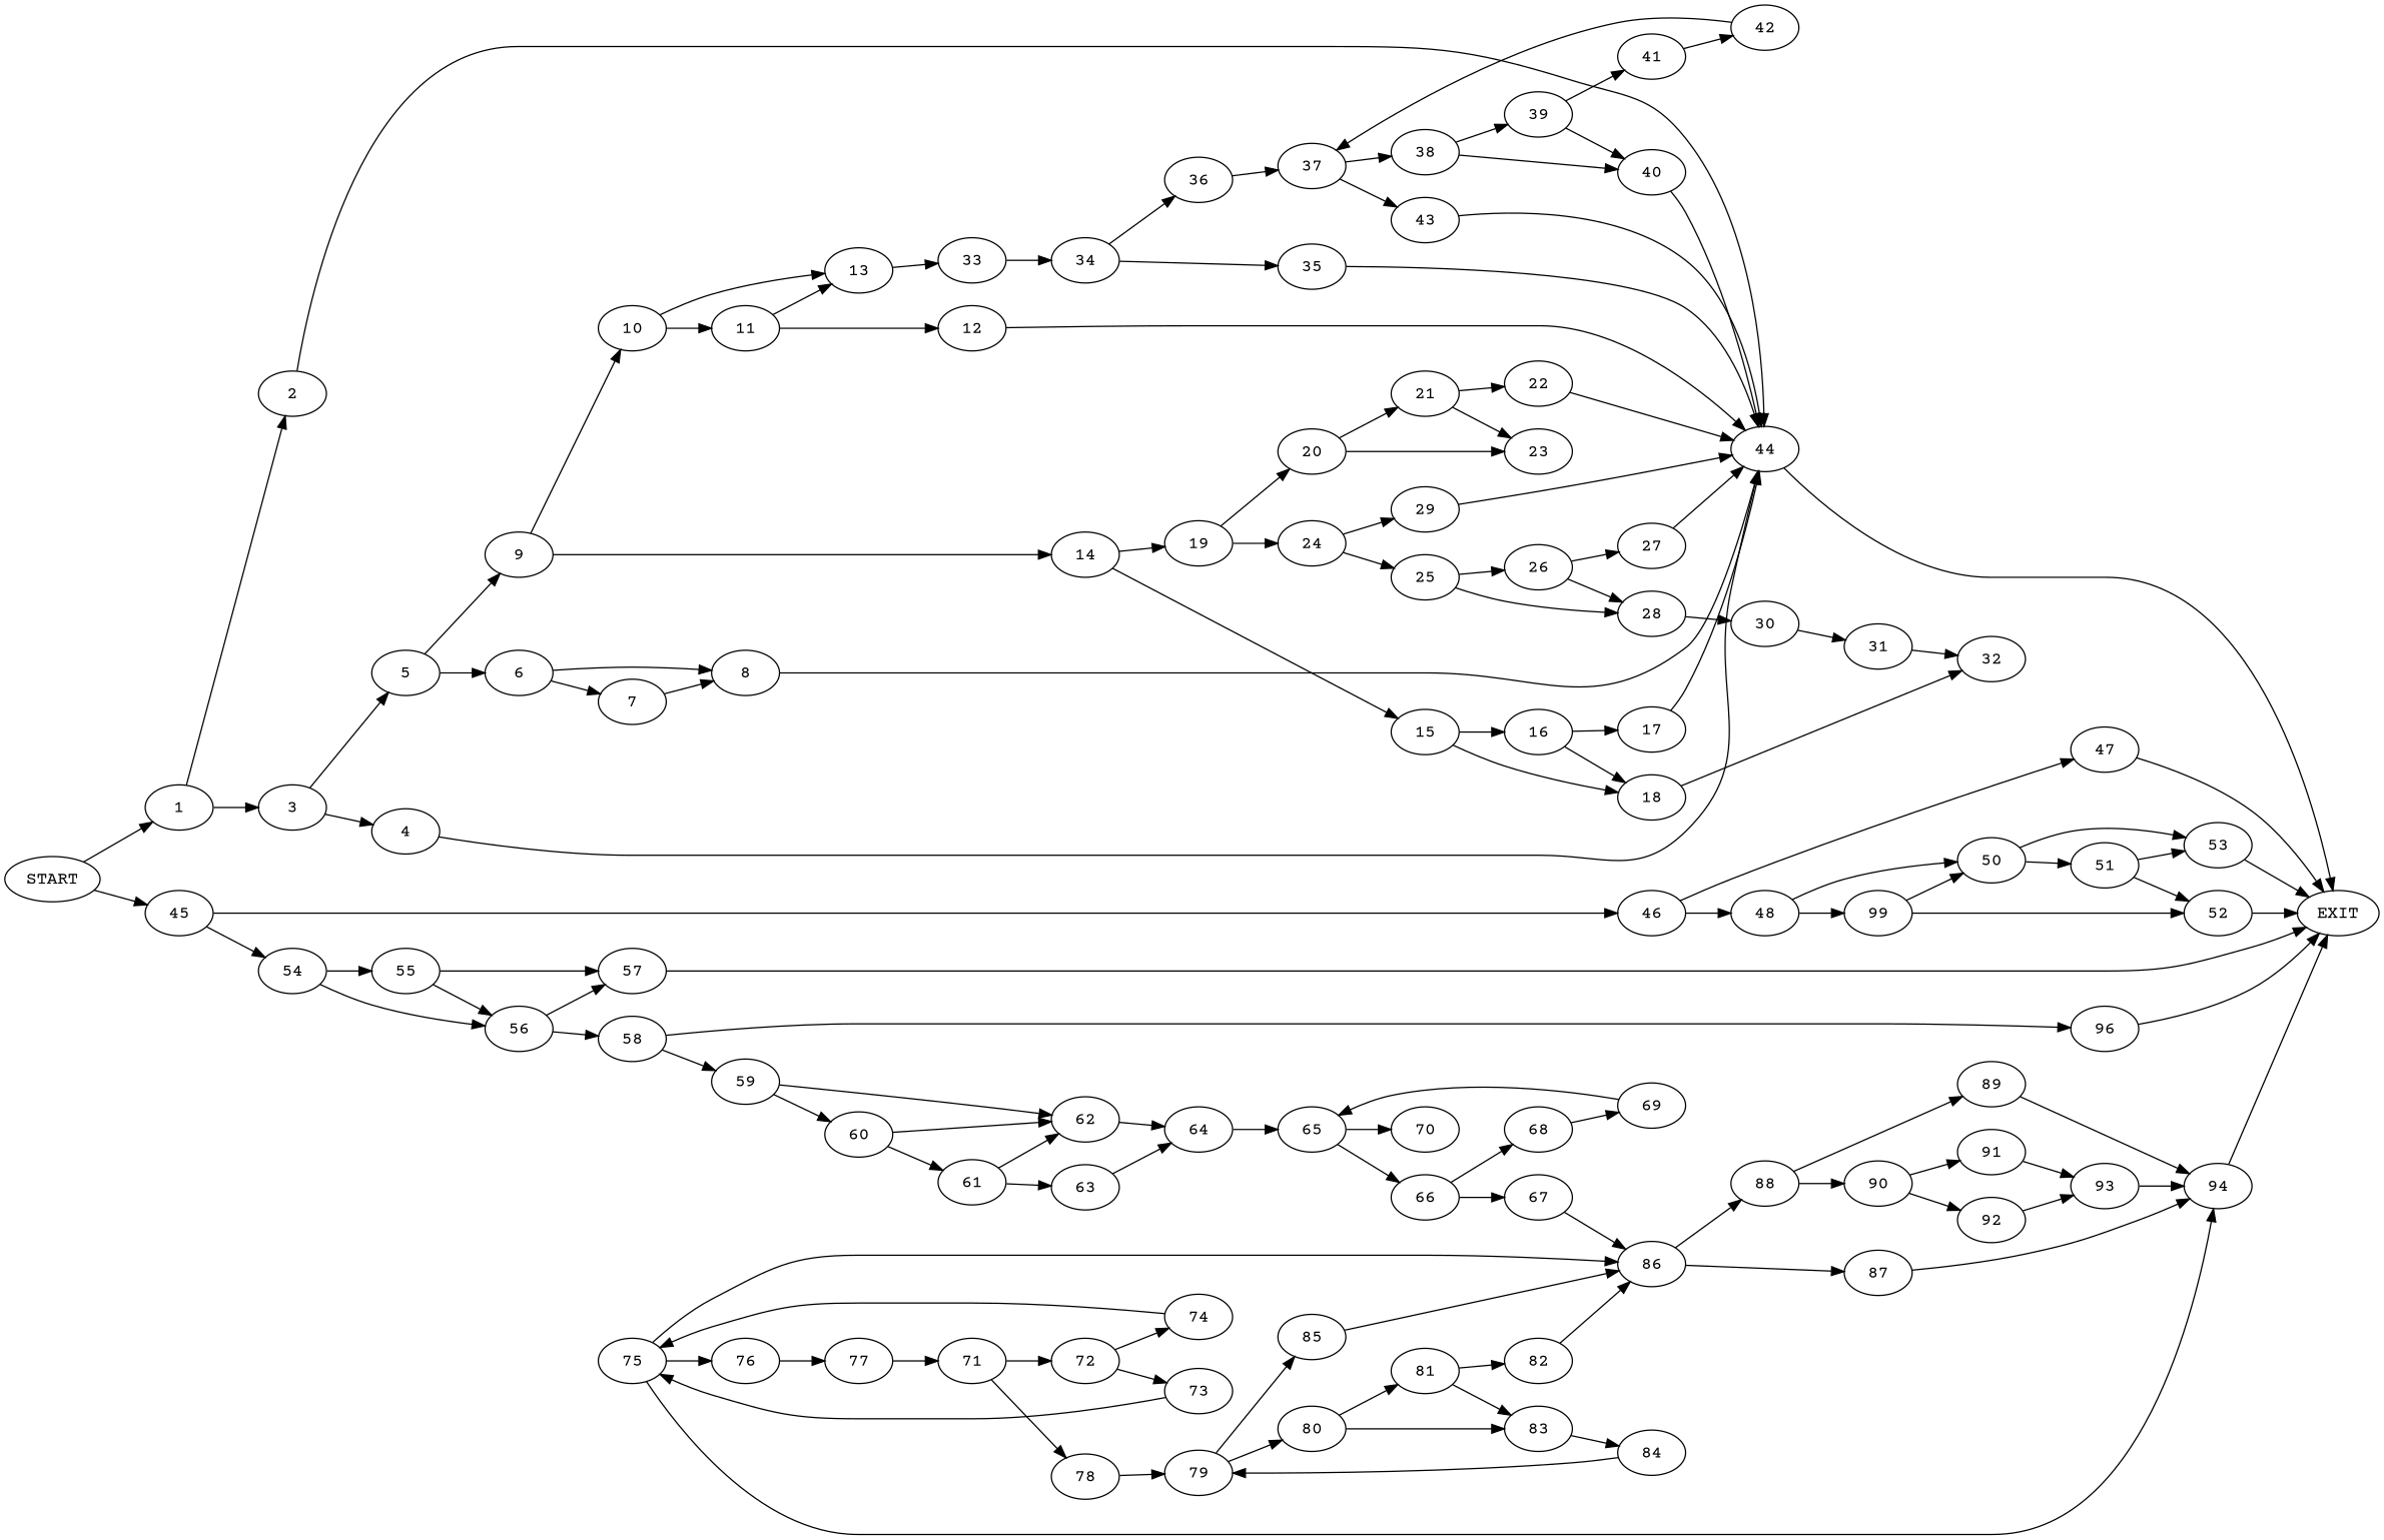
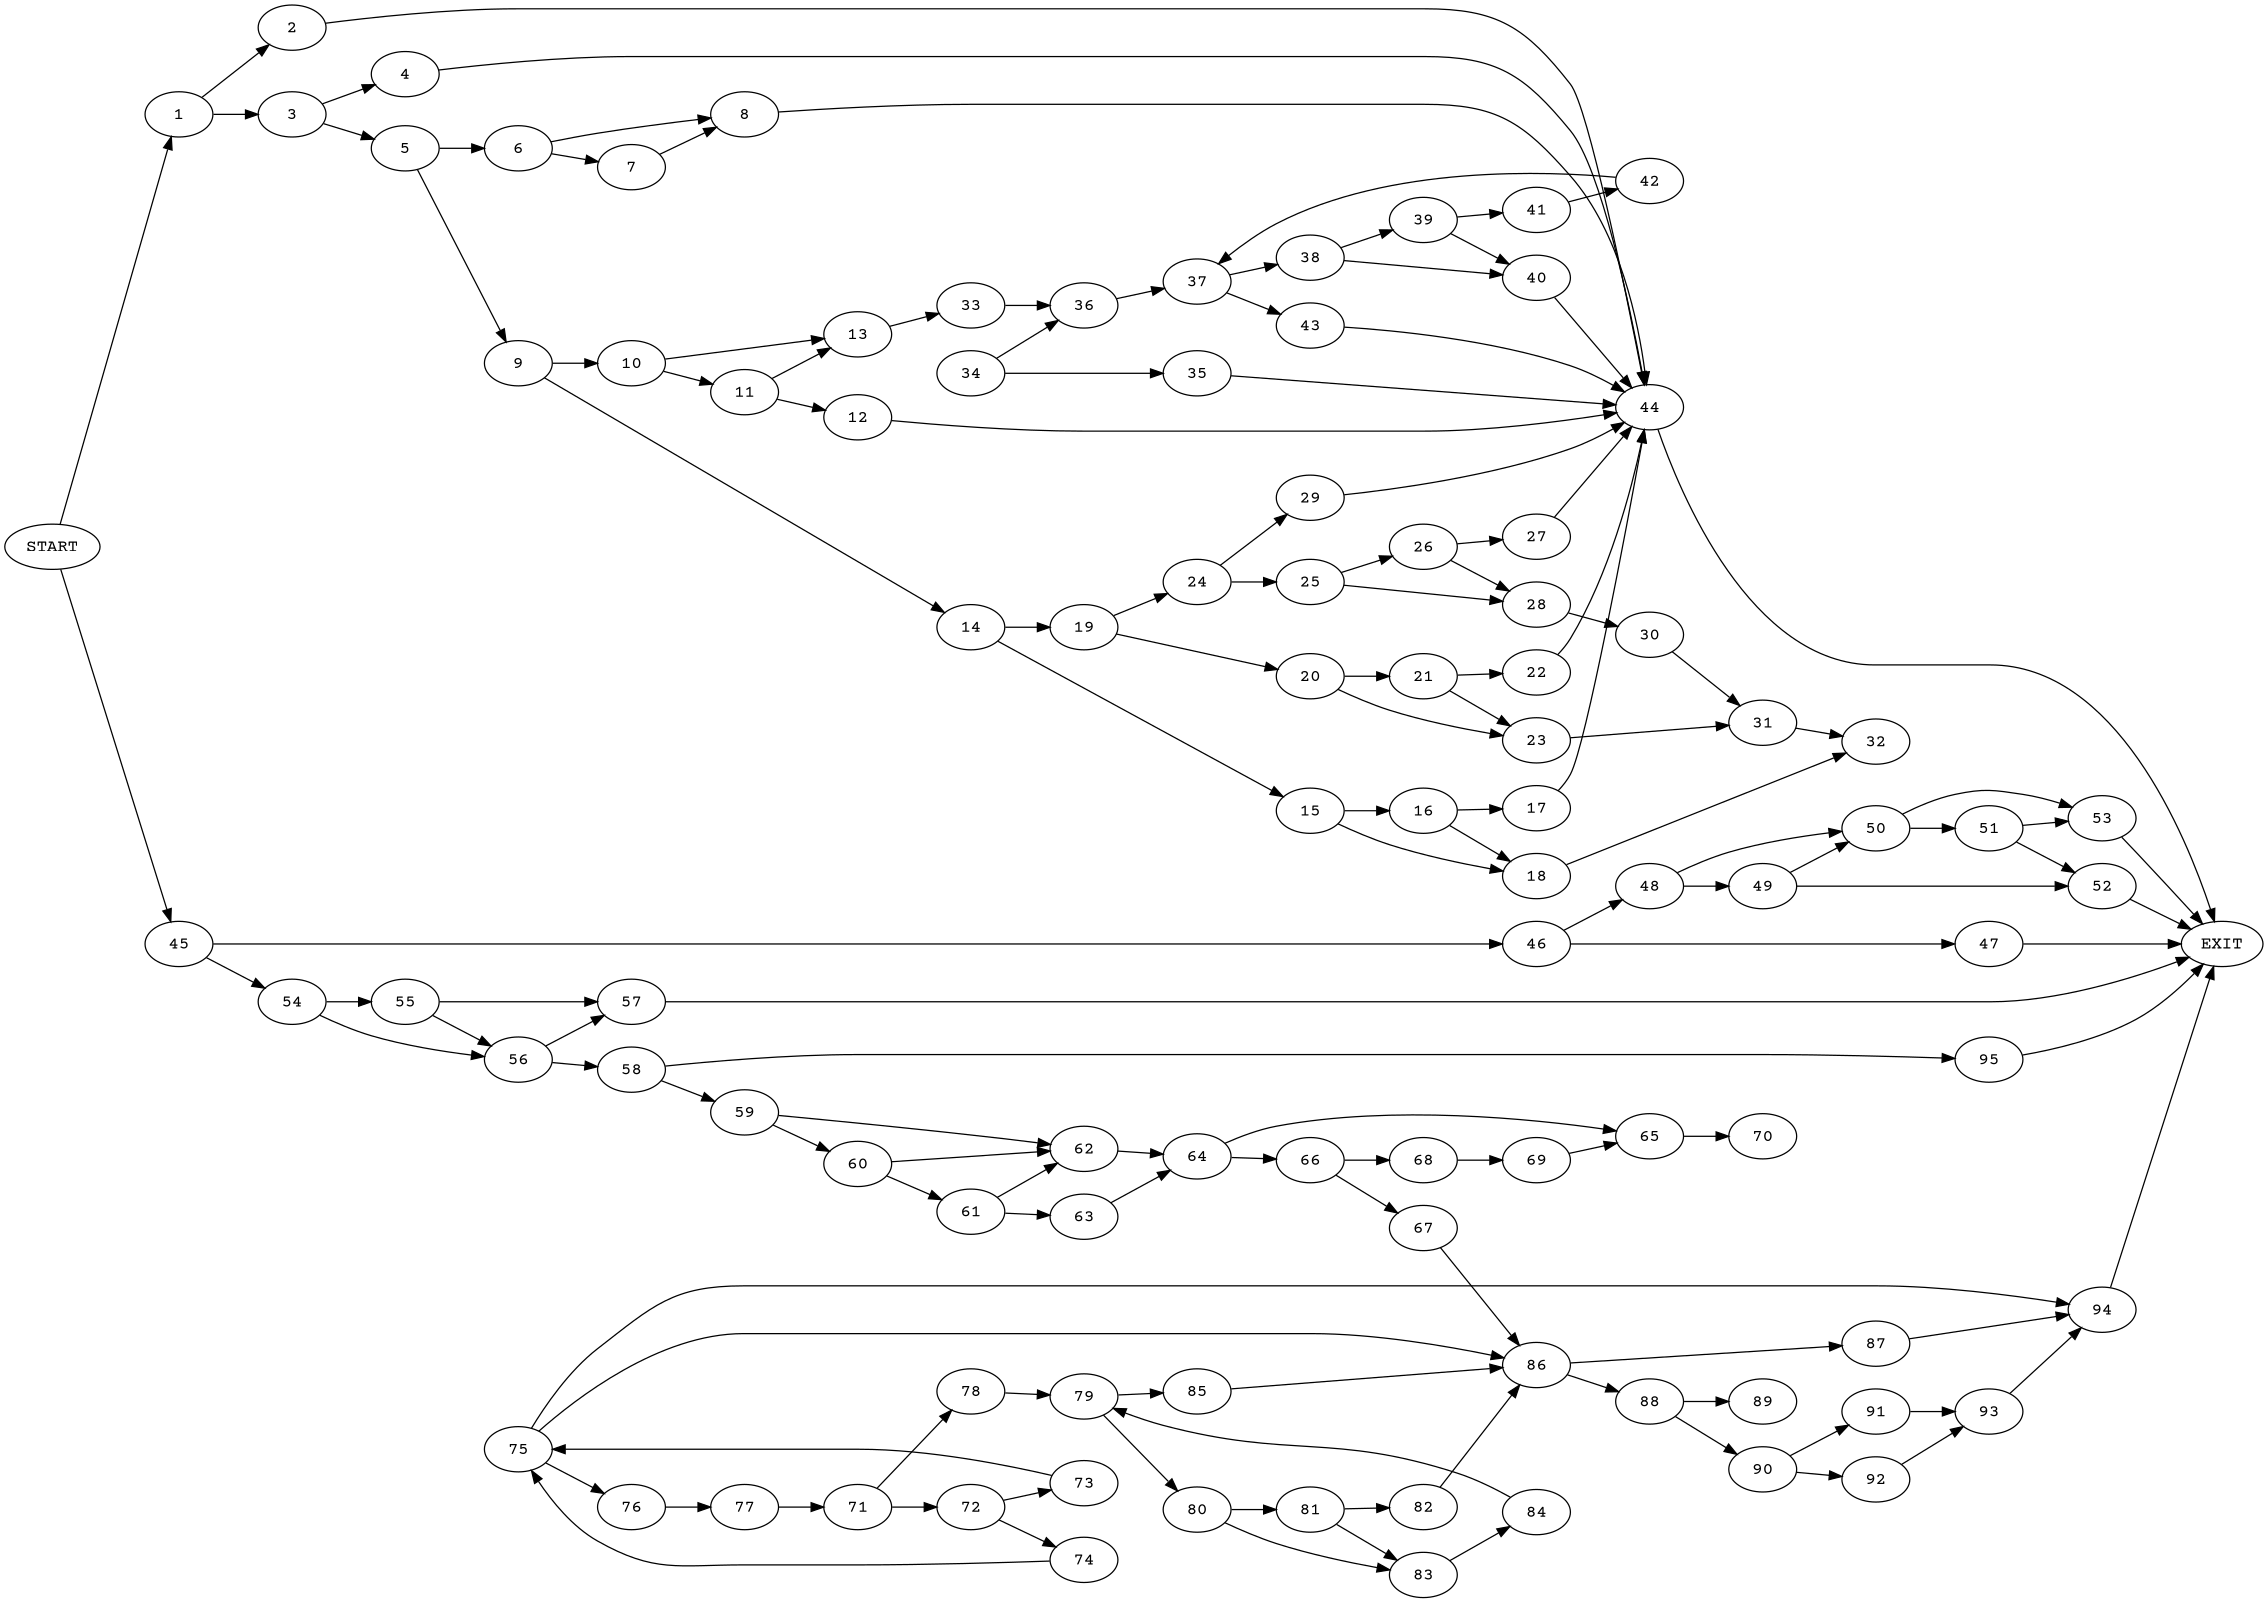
  digraph {
    fontname="Courier Prime"
    rankdir=LR
    node [fontname="Courier Prime"]
    edge [fontname="Courier Prime"]
    n1 [label=START]
    1
    45
    2
    3
    46
    54
    44
    4
    5
    n11 [label=EXIT]
    6
    9
    7
    8
    10
    14
    11
    13
    15
    19
    12
    33
    34
    16
    18
    20
    24
    17
    32
    21
    23
    25
    29
    22
    31
    26
    28
    27
    30
    35
    36
    37
    38
    43
    39
    40
    41
    42
    47
    48
    55
    56
-   49 [label=99]
+   49
    50
    52
    51
    53
    57
    58
    59
-   95 [label=96]
+   95
    60
    62
    61
    64
    63
    65
    66
    70
    67
    68
    86
    69
    87
    88
    71
    72
    78
    73
    74
    79
    75
    76
    94
    77
    80
    85
    81
    83
    82
    84
    89
    90
    91
    92
    93
    n1 -> 1
    n1 -> 45
    1 -> 2
    1 -> 3
    45 -> 46
    45 -> 54
    2 -> 44
    3 -> 4
    3 -> 5
    46 -> 47
    46 -> 48
    54 -> 55
    54 -> 56
    44 -> n11
    4 -> 44
    5 -> 6
    5 -> 9
    6 -> 7
    6 -> 8
    9 -> 10
    9 -> 14
    7 -> 8
    8 -> 44
    10 -> 11
    10 -> 13
    14 -> 15
    14 -> 19
    11 -> 13
    11 -> 12
    13 -> 33
    15 -> 16
    15 -> 18
    19 -> 20
    19 -> 24
    12 -> 44
-   33 -> 34
+   33 -> 36
    34 -> 35
    34 -> 36
    16 -> 18
    16 -> 17
    18 -> 32
    20 -> 21
    20 -> 23
    24 -> 25
    24 -> 29
    17 -> 44
    21 -> 23
    21 -> 22
+   23 -> 31
    25 -> 26
    25 -> 28
    29 -> 44
    22 -> 44
    31 -> 32
    26 -> 28
    26 -> 27
    28 -> 30
    27 -> 44
    30 -> 31
    35 -> 44
    36 -> 37
    37 -> 38
    37 -> 43
    38 -> 39
    38 -> 40
    43 -> 44
    39 -> 40
    39 -> 41
    40 -> 44
    41 -> 42
    42 -> 37
    47 -> n11
    48 -> 49
    48 -> 50
    55 -> 56
    55 -> 57
    56 -> 57
    56 -> 58
    49 -> 50
    49 -> 52
    50 -> 51
    50 -> 53
    52 -> n11
    51 -> 52
    51 -> 53
    53 -> n11
    57 -> n11
    58 -> 59
    58 -> 95
    59 -> 60
    59 -> 62
    95 -> n11
    60 -> 62
    60 -> 61
    62 -> 64
    61 -> 62
    61 -> 63
    64 -> 65
    63 -> 64
-   65 -> 66
+   64 -> 66
    65 -> 70
    66 -> 67
    66 -> 68
    67 -> 86
    68 -> 69
    86 -> 87
    86 -> 88
    69 -> 65
    87 -> 94
    88 -> 89
    88 -> 90
    71 -> 72
    71 -> 78
    72 -> 73
    72 -> 74
    78 -> 79
    73 -> 75
    74 -> 75
    79 -> 80
    79 -> 85
    75 -> 86 [tailport=s2]
    75 -> 76
    75 -> 94
    76 -> 77
    94 -> n11
    77 -> 71
    80 -> 81
    80 -> 83
    85 -> 86
    81 -> 83
    81 -> 82
    83 -> 84
    82 -> 86
    84 -> 79
-   89 -> 94
    90 -> 91
    90 -> 92
    91 -> 93
    92 -> 93
    93 -> 94
  }
